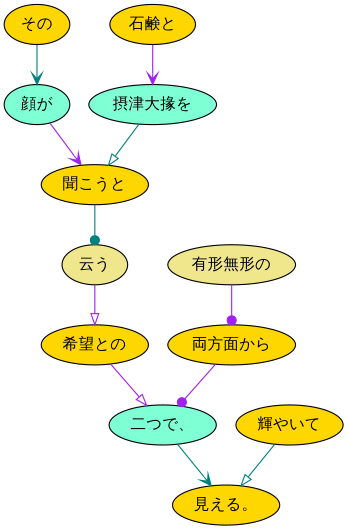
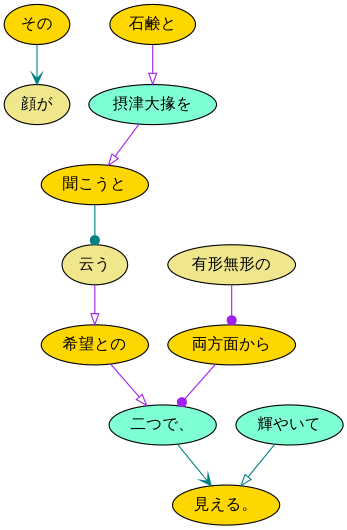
  digraph {
    node [fillcolor=gold style=filled]
    edge [arrowhead=onormal color=purple]
    n1 [label="その"]
-   n2 [fillcolor=aquamarine label="顔が"]
+   n2 [fillcolor=khaki label="顔が"]
    n3 [label="聞こうと"]
    n4 [fillcolor=khaki label="云う"]
    n5 [label="石鹸と"]
    n6 [fillcolor=aquamarine label="摂津大掾を"]
    n7 [label="希望との"]
    n8 [fillcolor=aquamarine label="二つで、"]
    n9 [label="見える。"]
    n10 [fillcolor=khaki label="有形無形の"]
    n11 [label="両方面から"]
-   n12 [label="輝やいて"]
+   n12 [fillcolor=aquamarine label="輝やいて"]
    n1 -> n2 [arrowhead=vee color=teal]
-   n2 -> n3 [arrowhead=vee]
    n3 -> n4 [arrowhead=dot color=teal]
    n4 -> n7
-   n5 -> n6 [arrowhead=vee]
-   n6 -> n3 [color=teal]
+   n5 -> n6
+   n6 -> n3
    n7 -> n8
    n8 -> n9 [arrowhead=vee color=teal]
    n10 -> n11 [arrowhead=dot]
    n11 -> n8 [arrowhead=dot]
    n12 -> n9 [color=teal]
  }
